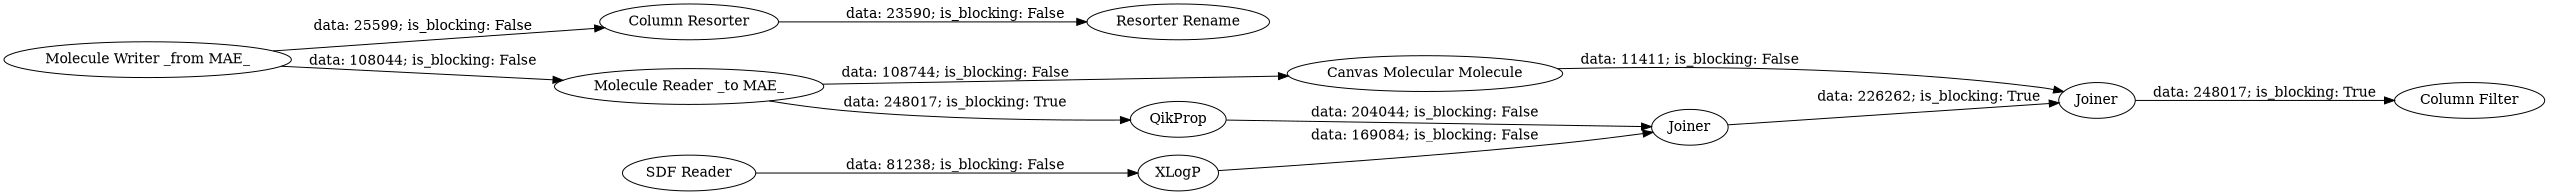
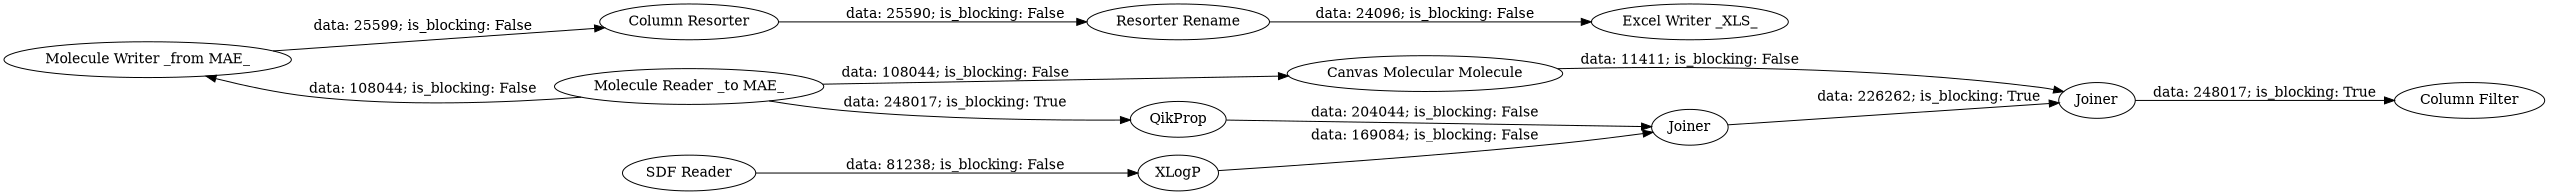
  digraph {
    rankdir=LR
    n1 [label="Resorter Rename"]
+   n2 [label="Excel Writer _XLS_"]
    n3 [label="Canvas Molecular Molecule"]
    n4 [label=Joiner]
    n5 [label="Column Filter"]
    n6 [label=XLogP]
    n7 [label=Joiner]
    n8 [label="Column Resorter"]
    n9 [label="Molecule Reader _to MAE_"]
    n10 [label="Molecule Writer _from MAE_"]
    n11 [label=QikProp]
    n12 [label="SDF Reader"]
+   n1 -> n2 [label="data: 24096; is_blocking: False"]
    n3 -> n4 [label="data: 11411; is_blocking: False"]
    n4 -> n5 [label="data: 248017; is_blocking: True"]
    n6 -> n7 [label="data: 169084; is_blocking: False"]
    n7 -> n4 [label="data: 226262; is_blocking: True"]
-   n8 -> n1 [label="data: 23590; is_blocking: False"]
-   n9 -> n3 [label="data: 108744; is_blocking: False"]
-   n10 -> n9 [label="data: 108044; is_blocking: False"]
+   n8 -> n1 [label="data: 25590; is_blocking: False"]
+   n9 -> n3 [label="data: 108044; is_blocking: False"]
+   n9 -> n10 [label="data: 108044; is_blocking: False"]
    n9 -> n11 [label="data: 248017; is_blocking: True"]
    n10 -> n8 [label="data: 25599; is_blocking: False"]
    n11 -> n7 [label="data: 204044; is_blocking: False"]
    n12 -> n6 [label="data: 81238; is_blocking: False"]
  }
